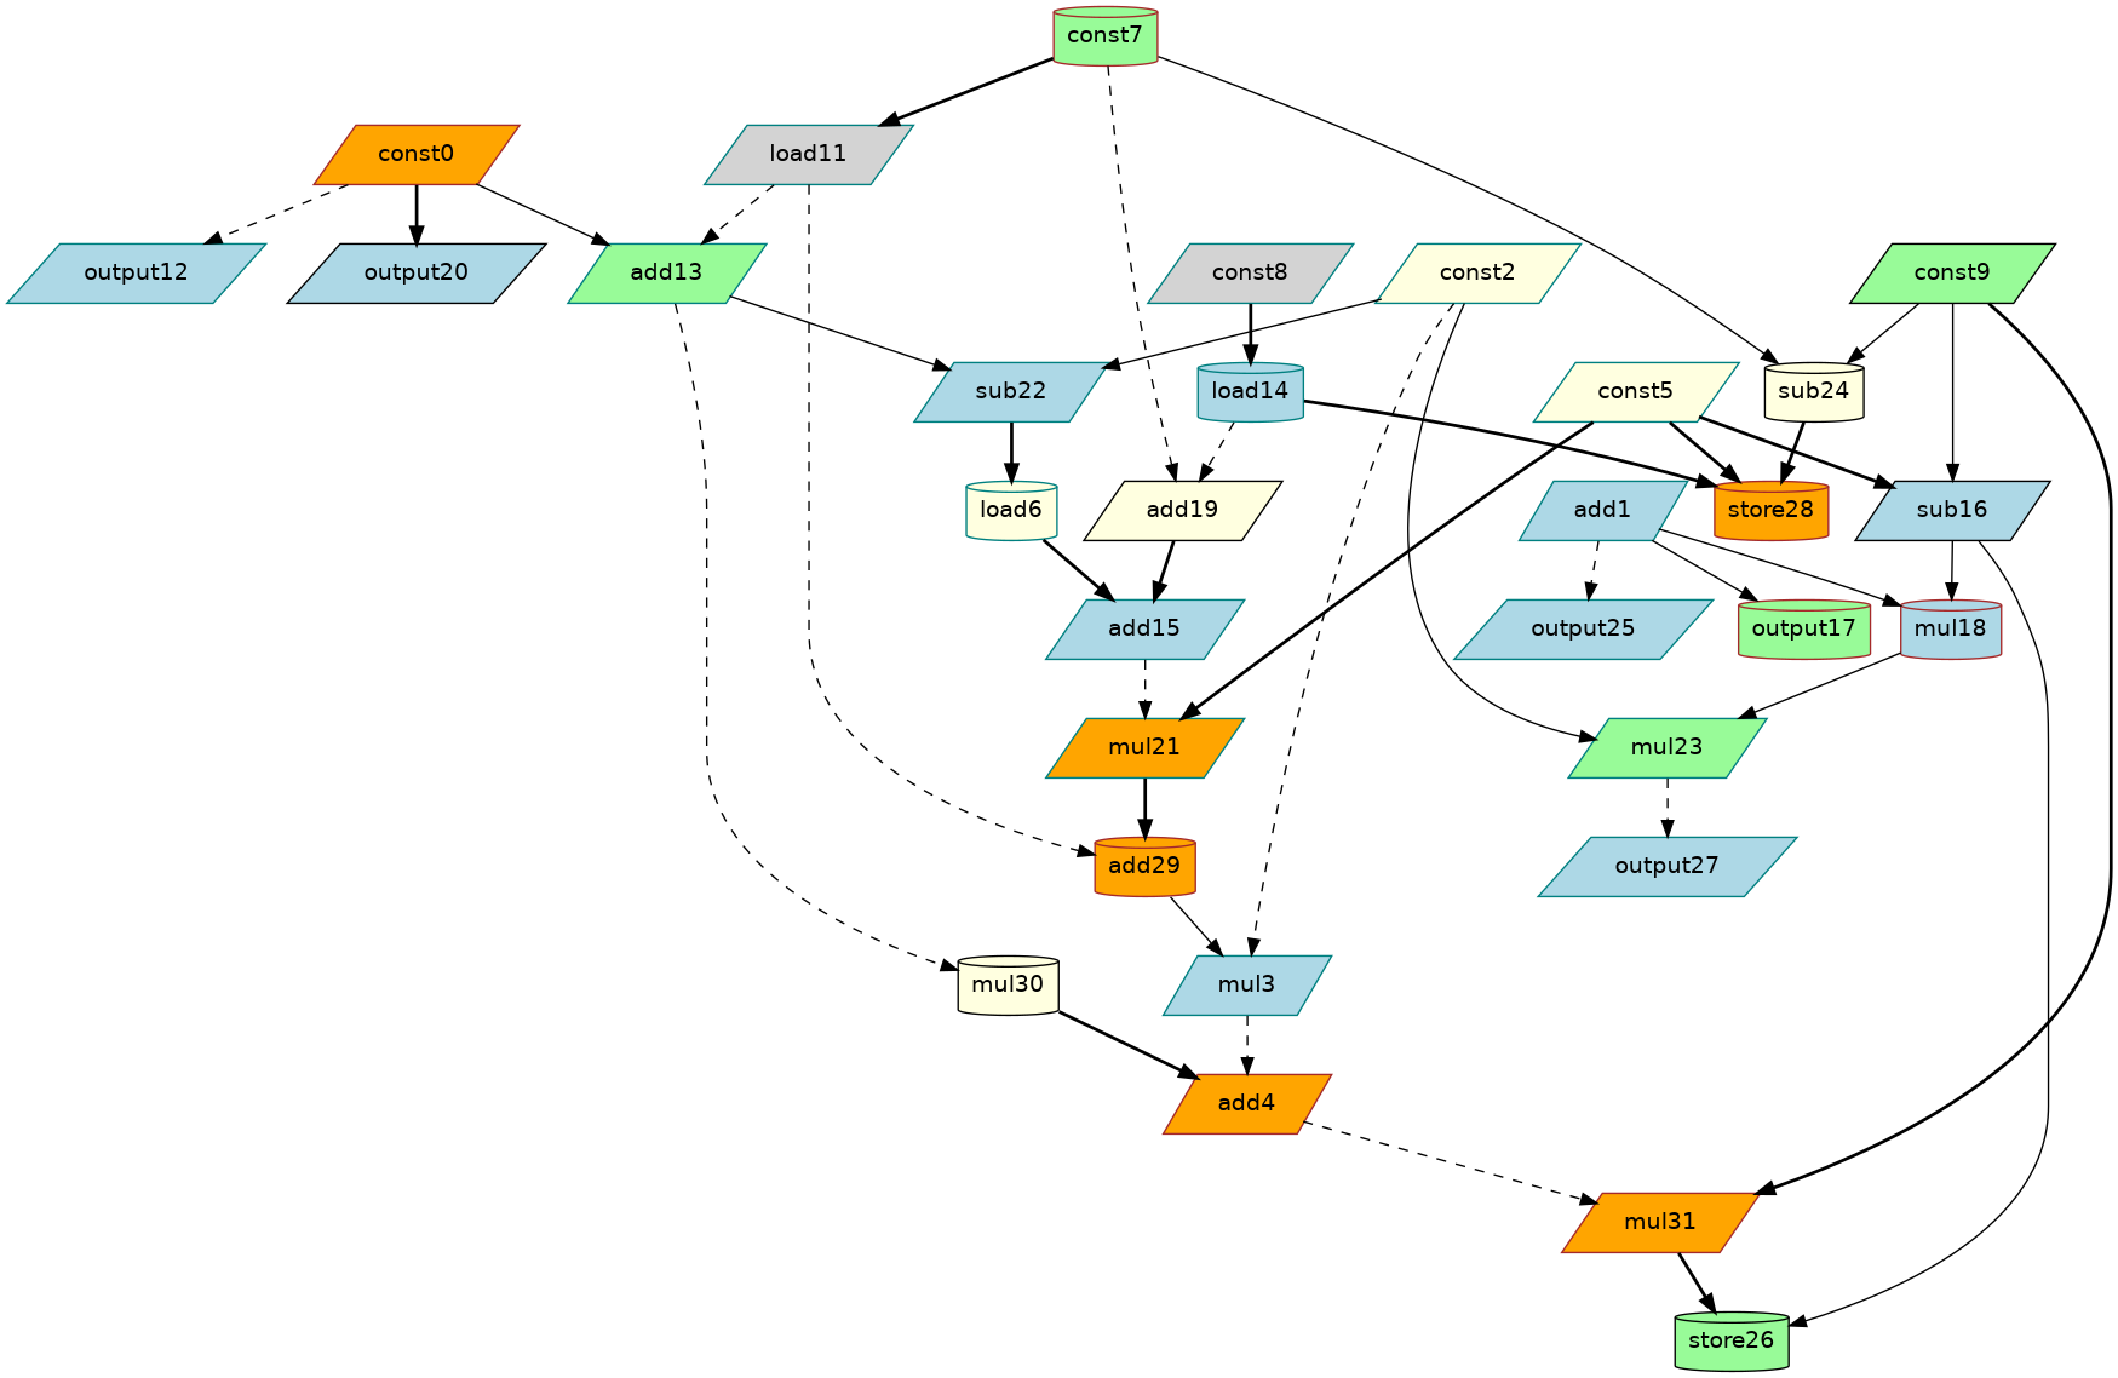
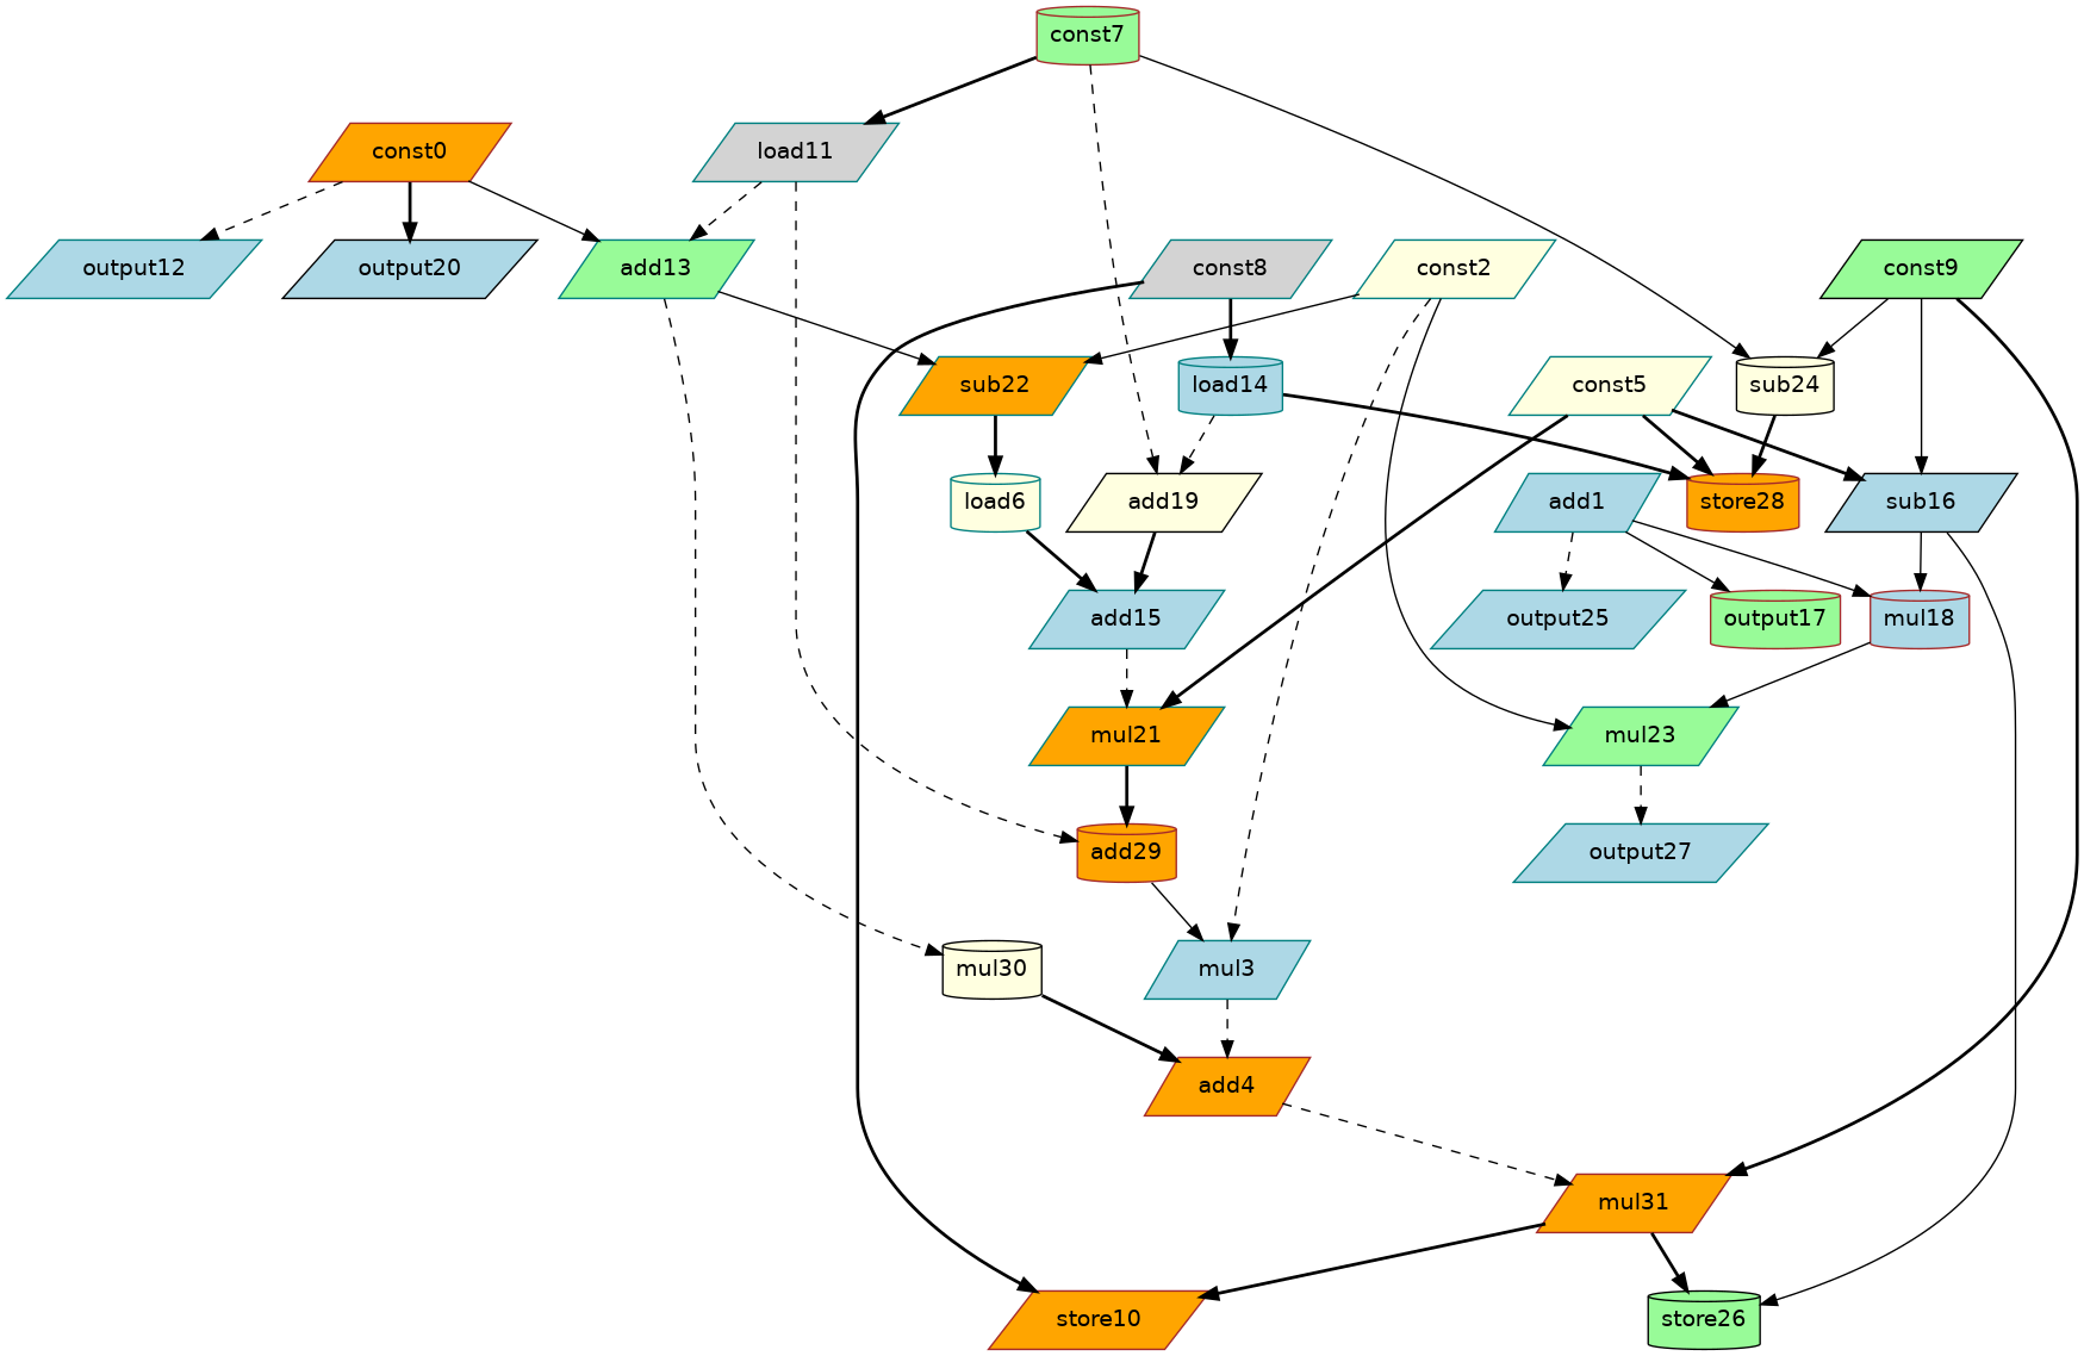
  digraph {
    fontname="DejaVu Sans"
    node [color=teal fillcolor=lightblue fontname="DejaVu Sans" opcode=const shape=parallelogram style=filled]
    edge [fontname="DejaVu Sans" operand=0 style=bold]
    const0 [color=brown fillcolor=orange]
    output12 [opcode=output]
    add13 [fillcolor=palegreen opcode=add]
    output20 [color=black opcode=output]
-   sub22 [opcode=sub]
+   sub22 [fillcolor=orange opcode=sub]
    mul30 [color=black fillcolor=lightyellow opcode=mul shape=cylinder]
    n7 [label=add1]
    output17 [color=brown fillcolor=palegreen opcode=output shape=cylinder]
    mul18 [color=brown opcode=mul shape=cylinder]
    output25 [opcode=output]
    mul23 [fillcolor=palegreen opcode=mul]
    const2 [fillcolor=lightyellow]
    mul3 [opcode=mul]
    add4 [color=brown fillcolor=orange opcode=add]
    load6 [fillcolor=lightyellow opcode=load shape=cylinder]
    output27 [opcode=output]
    mul31 [color=brown fillcolor=orange opcode=mul]
+   store10 [color=brown fillcolor=orange opcode=store]
    store26 [color=black fillcolor=palegreen opcode=store shape=cylinder]
    const5 [fillcolor=lightyellow]
    sub16 [color=black opcode=sub]
    mul21 [fillcolor=orange opcode=mul]
    store28 [color=brown fillcolor=orange opcode=store shape=cylinder]
    add29 [color=brown fillcolor=orange opcode=add shape=cylinder]
    add15 [opcode=add]
    const7 [color=brown fillcolor=palegreen shape=cylinder]
    load11 [fillcolor=lightgrey opcode=load]
    add19 [color=black fillcolor=lightyellow opcode=add]
    sub24 [color=black fillcolor=lightyellow opcode=sub shape=cylinder]
    const8 [fillcolor=lightgrey]
    load14 [opcode=load shape=cylinder]
    const9 [color=black fillcolor=palegreen]
    const0 -> output12 [style=dashed]
    const0 -> add13 [style=solid]
    const0 -> output20
    add13 -> sub22 [operand=1 style=solid]
    add13 -> mul30 [operand=1 style=dashed]
    sub22 -> load6
    mul30 -> add4 [operand=1]
    n7 -> output17 [style=solid]
    n7 -> mul18 [operand=1 style=solid]
    n7 -> output25 [style=dashed]
    mul18 -> mul23 [operand=1 style=solid]
    mul23 -> output27 [style=dashed]
    const2 -> sub22 [style=solid]
    const2 -> mul23 [style=solid]
    const2 -> mul3 [style=dashed]
    mul3 -> add4 [style=dashed]
    add4 -> mul31 [operand=1 style=dashed]
    load6 -> add15 [operand=1]
+   mul31 -> store10 [operand=1]
    mul31 -> store26 [operand=1]
    const5 -> sub16 [operand=1]
    const5 -> mul21
    const5 -> store28
    sub16 -> mul18 [style=solid]
    sub16 -> store26 [style=solid]
    mul21 -> add29 [operand=1]
    add29 -> mul3 [operand=1 style=solid]
    add15 -> mul21 [operand=1 style=dashed]
    const7 -> load11
    const7 -> add19 [operand=1 style=dashed]
    const7 -> sub24 [operand=1 style=solid]
    load11 -> add13 [operand=1 style=dashed]
    load11 -> add29 [style=dashed]
    add19 -> add15
    sub24 -> store28
+   const8 -> store10
    const8 -> load14
    load14 -> store28 [operand=1]
    load14 -> add19 [style=dashed]
    const9 -> mul31
    const9 -> sub16 [style=solid]
    const9 -> sub24 [style=solid]
  }
